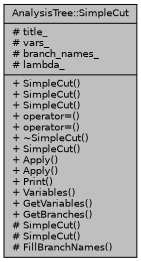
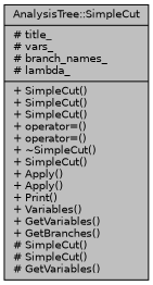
  digraph {
-   n1 [color=black fillcolor=grey75 fontcolor=black fontname=Helvetica fontsize=10 height=0.2 label="{AnalysisTree::SimpleCut\n|# title_\l# vars_\l# branch_names_\l# lambda_\l|+ SimpleCut()\l+ SimpleCut()\l+ SimpleCut()\l+ operator=()\l+ operator=()\l+ ~SimpleCut()\l+ SimpleCut()\l+ Apply()\l+ Apply()\l+ Print()\l+ Variables()\l+ GetVariables()\l+ GetBranches()\l# SimpleCut()\l# SimpleCut()\l# FillBranchNames()\l}" shape=record style=filled width=0.4]
+   n1 [color=black fillcolor=grey75 fontcolor=black fontname=Helvetica fontsize=10 height=0.2 label="{AnalysisTree::SimpleCut\n|# title_\l# vars_\l# branch_names_\l# lambda_\l|+ SimpleCut()\l+ SimpleCut()\l+ SimpleCut()\l+ operator=()\l+ operator=()\l+ ~SimpleCut()\l+ SimpleCut()\l+ Apply()\l+ Apply()\l+ Print()\l+ Variables()\l+ GetVariables()\l+ GetBranches()\l# SimpleCut()\l# SimpleCut()\l# GetVariables()\l}" shape=record style=filled width=0.4]
  }
